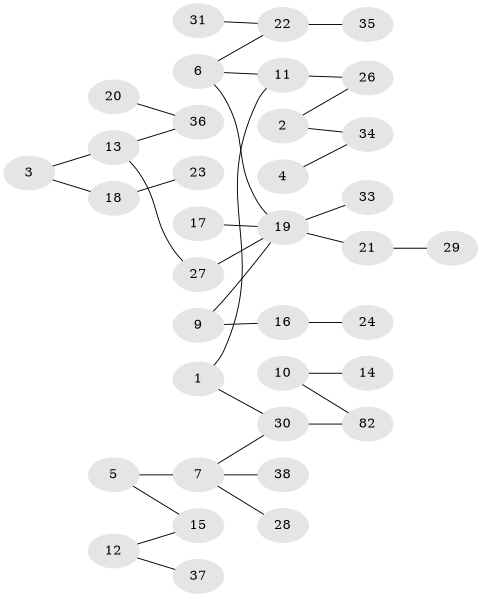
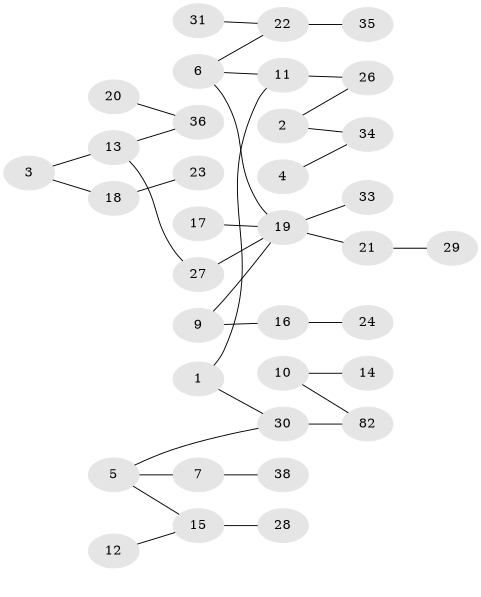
  graph {
    rankdir=LR
    node [color=gray90 style=filled]
    edge [weight=1.0]
    1
    11
    30
    26
    n5 [label=82]
    2
    34
    3
    13
    18
    27
    36
    23
    4
    5
    7
    15
    38
    28
    6
    19
    22
    21
    33
    35
    9
    16
    24
    10
    14
    12
-   37
    17
    29
    20
    31
    1 -- 11
    1 -- 30
    11 -- 26
    30 -- n5
    2 -- 26
    2 -- 34
    3 -- 13
    3 -- 18
    13 -- 27
    13 -- 36
    18 -- 23
    27 -- 19
    4 -- 34
-   7 -- 30
+   5 -- 30
    5 -- 7
    5 -- 15
    7 -- 38
-   7 -- 28
+   15 -- 28
    6 -- 11
    6 -- 19
    6 -- 22
    19 -- 21
    19 -- 33
    22 -- 35
    21 -- 29
    9 -- 19
    9 -- 16
    16 -- 24
    10 -- n5
    10 -- 14
    12 -- 15
-   12 -- 37
    17 -- 19
    20 -- 36
    31 -- 22
  }
